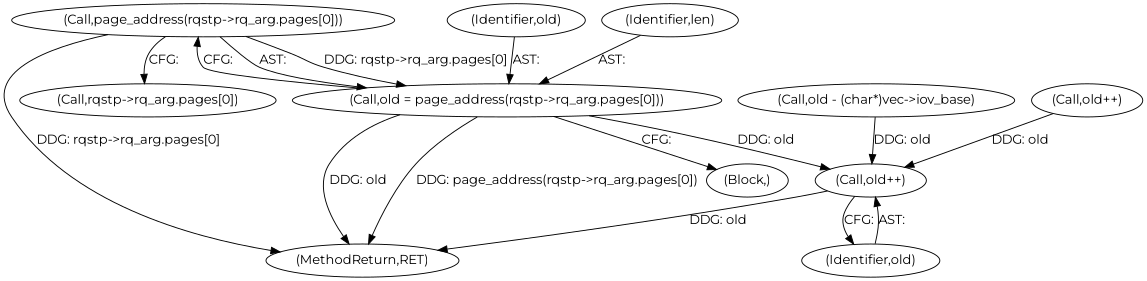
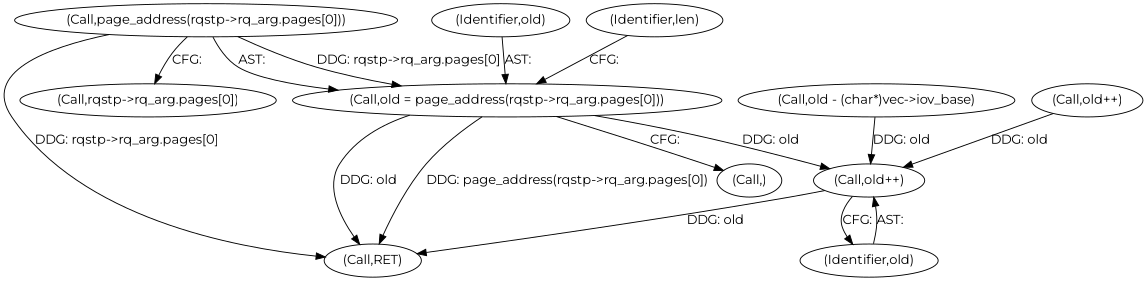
  digraph {
    fontname=Montserrat
    node [fontname=Montserrat]
    edge [fontname=Montserrat]
    n1 [label="(Call,page_address(rqstp->rq_arg.pages[0]))"]
    n2 [label="(Call,old = page_address(rqstp->rq_arg.pages[0]))"]
-   n3 [label="(MethodReturn,RET)"]
+   n3 [label="(Call,RET)"]
    n4 [label="(Call,rqstp->rq_arg.pages[0])"]
    n5 [label="(Call,old++)"]
-   n6 [label="(Block,)"]
+   n6 [label="(Call,)"]
    n7 [label="(Identifier,old)"]
    n8 [label="(Identifier,old)"]
    n9 [label="(Call,old - (char*)vec->iov_base)"]
    n10 [label="(Call,old++)"]
    n11 [label="(Identifier,len)"]
    n1 -> n2 [label="AST: "]
    n1 -> n2 [label="DDG: rqstp->rq_arg.pages[0]"]
    n1 -> n3 [label="DDG: rqstp->rq_arg.pages[0]"]
    n1 -> n4 [label="CFG: "]
-   n2 -> n1 [label="CFG: "]
    n2 -> n3 [label="DDG: old"]
    n2 -> n3 [label="DDG: page_address(rqstp->rq_arg.pages[0])"]
    n2 -> n5 [label="DDG: old"]
    n2 -> n6 [label="CFG: "]
    n5 -> n3 [label="DDG: old"]
    n5 -> n7 [label="CFG: "]
    n7 -> n5 [label="AST: "]
    n8 -> n2 [label="AST: "]
    n9 -> n5 [label="DDG: old"]
    n10 -> n5 [label="DDG: old"]
-   n11 -> n2 [label="AST: "]
+   n11 -> n2 [label="CFG: "]
  }
